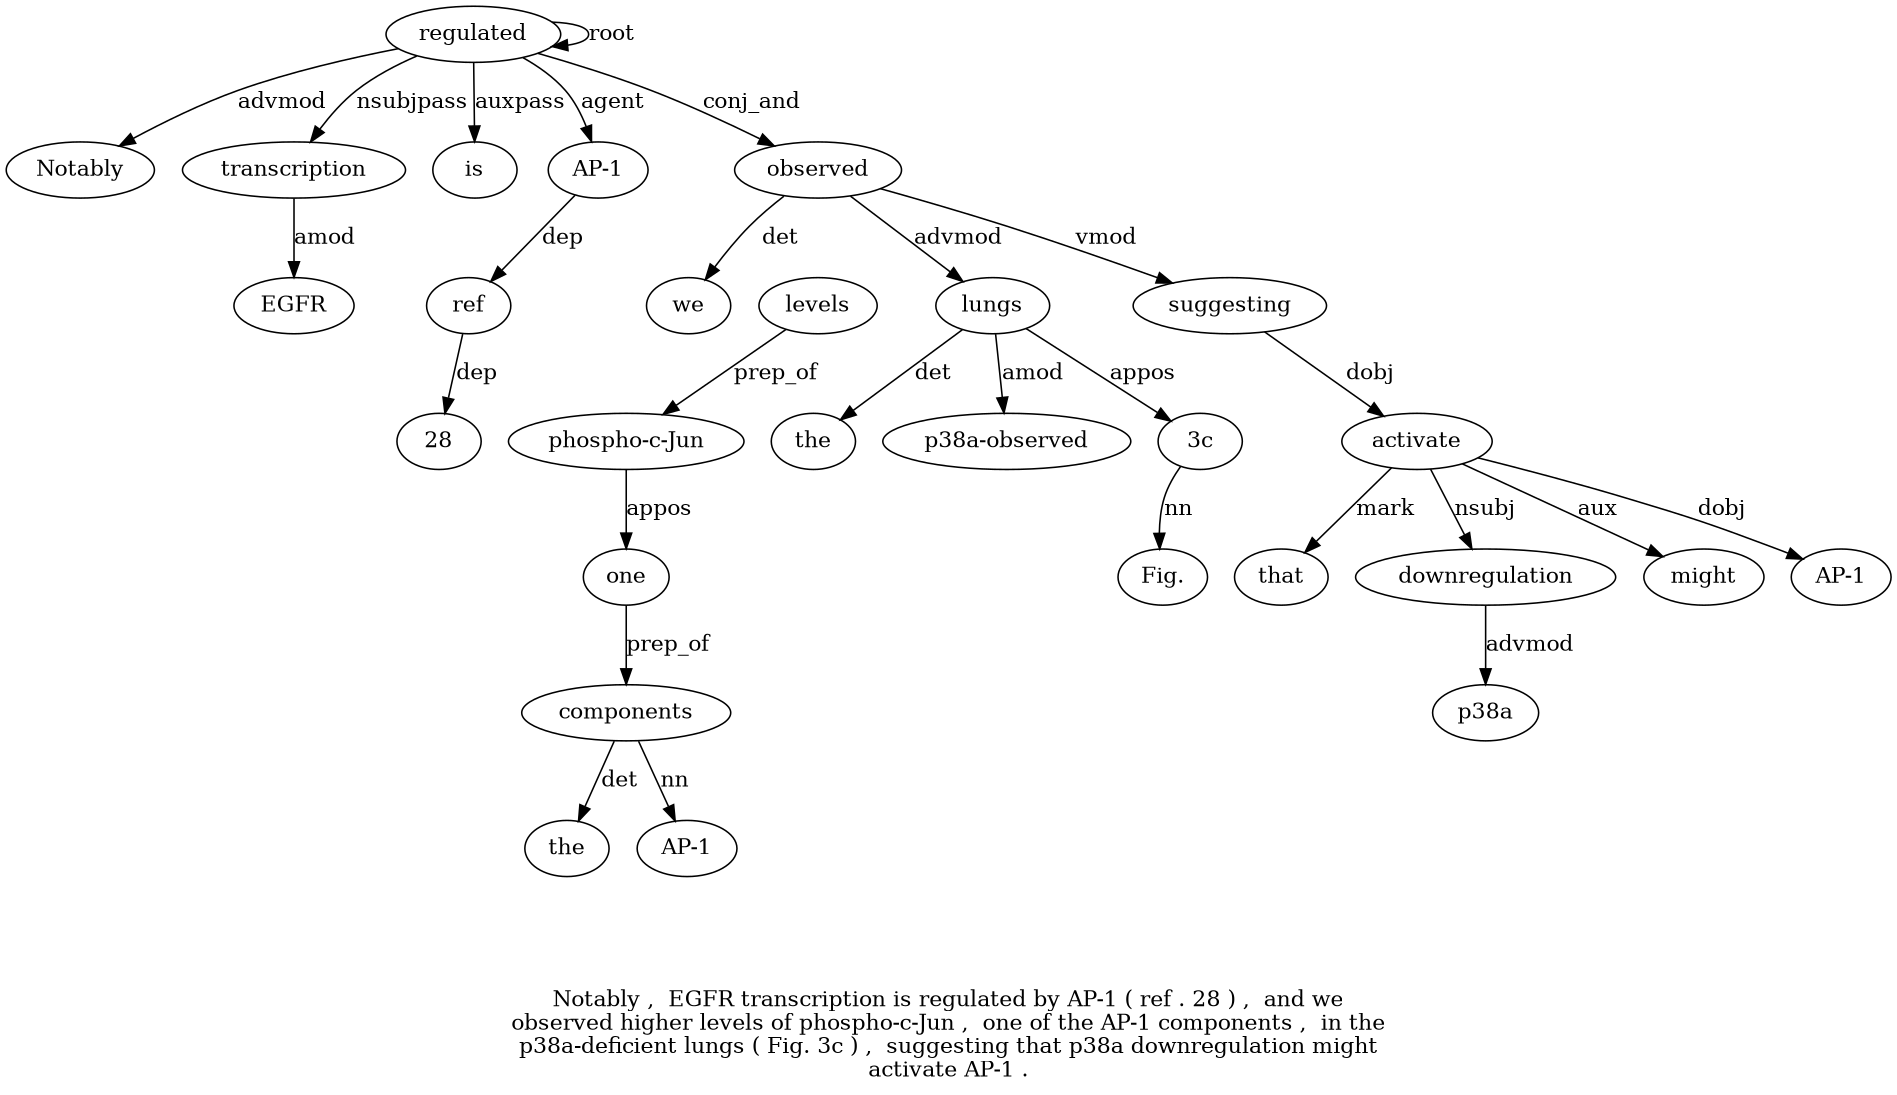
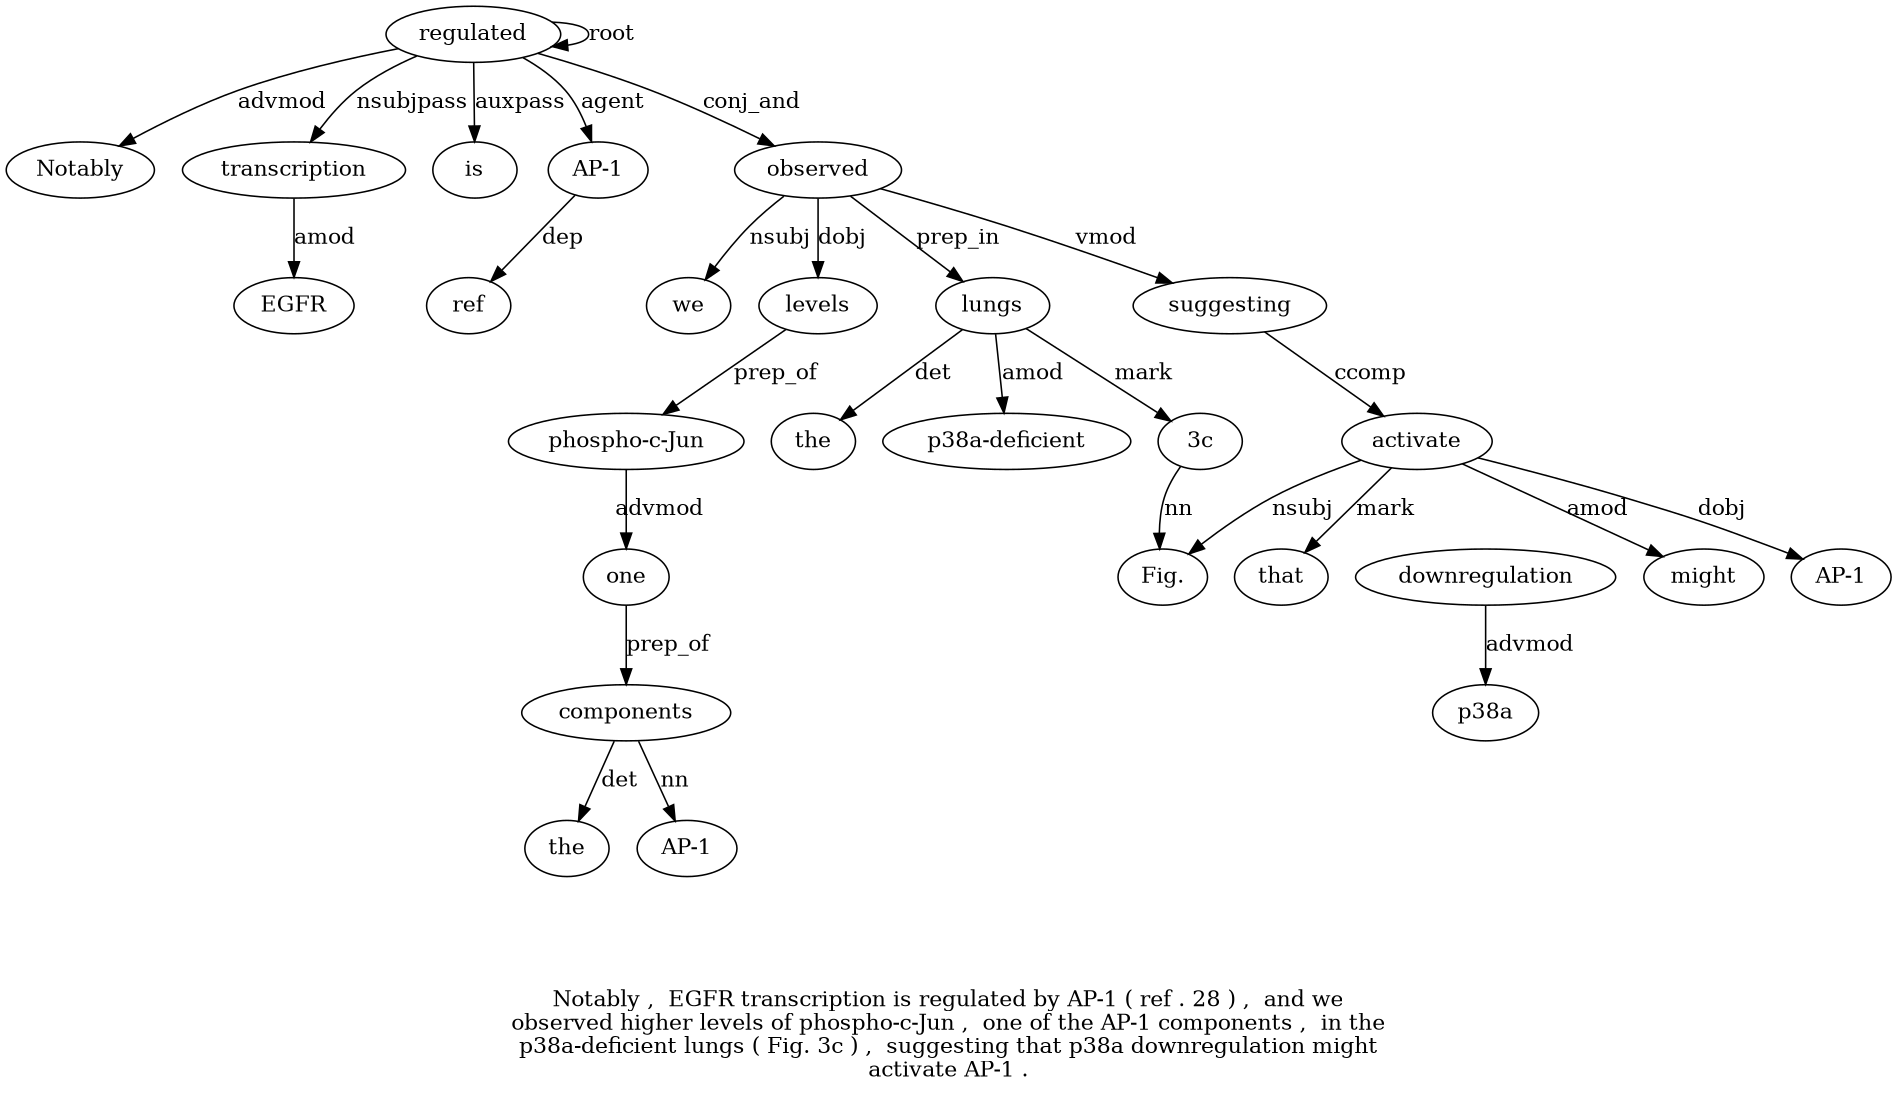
  digraph {
    label="Notably ,  EGFR transcription is regulated by AP-1 ( ref . 28 ) ,  and we\nobserved higher levels of phospho-c-Jun ,  one of the AP-1 components ,  in the\np38a-deficient lungs ( Fig. 3c ) ,  suggesting that p38a downregulation might\nactivate AP-1 ."
    node [fillcolor=white style=filled]
    n1 [label=regulated]
    n2 [label=Notably]
    n3 [label=transcription]
    n4 [label=is]
    n5 [label="AP-1"]
    n6 [label=observed]
    n7 [label=EGFR]
    n8 [label=ref]
    n9 [label=we]
    n10 [label=levels]
    n11 [label=lungs]
    n12 [label=suggesting]
-   n13 [label=28]
    n14 [label="phospho-c-Jun"]
    n15 [label=the]
-   n16 [label="p38a-observed"]
+   n16 [label="p38a-deficient"]
    n17 [label="3c"]
    n18 [label=activate]
    n19 [label=one]
    n20 [label=components]
    n21 [label=the]
    n22 [label="AP-1"]
    n23 [label="Fig."]
    n24 [label=that]
    n25 [label=downregulation]
    n26 [label=might]
    n27 [label="AP-1"]
    n28 [label=p38a]
    n1 -> n1 [label=root]
    n1 -> n2 [label=advmod]
    n1 -> n3 [label=nsubjpass]
    n1 -> n4 [label=auxpass]
    n1 -> n5 [label=agent]
    n1 -> n6 [label=conj_and]
    n3 -> n7 [label=amod]
    n5 -> n8 [label=dep]
-   n6 -> n9 [label=det]
-   n6 -> n11 [label=advmod]
+   n6 -> n9 [label=nsubj]
+   n6 -> n10 [label=dobj]
+   n6 -> n11 [label=prep_in]
    n6 -> n12 [label=vmod]
-   n8 -> n13 [label=dep]
    n10 -> n14 [label=prep_of]
    n11 -> n15 [label=det]
    n11 -> n16 [label=amod]
-   n11 -> n17 [label=appos]
-   n12 -> n18 [label=dobj]
-   n14 -> n19 [label=appos]
+   n11 -> n17 [label=mark]
+   n12 -> n18 [label=ccomp]
+   n14 -> n19 [label=advmod]
    n17 -> n23 [label=nn]
    n18 -> n24 [label=mark]
-   n18 -> n25 [label=nsubj]
-   n18 -> n26 [label=aux]
+   n18 -> n23 [label=nsubj]
+   n18 -> n26 [label=amod]
    n18 -> n27 [label=dobj]
    n19 -> n20 [label=prep_of]
    n20 -> n21 [label=det]
    n20 -> n22 [label=nn]
    n25 -> n28 [label=advmod]
  }
